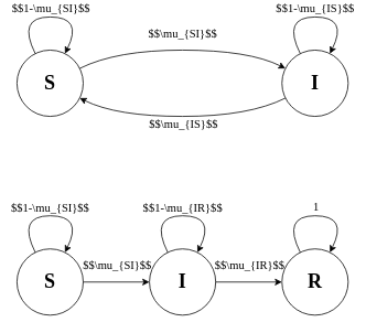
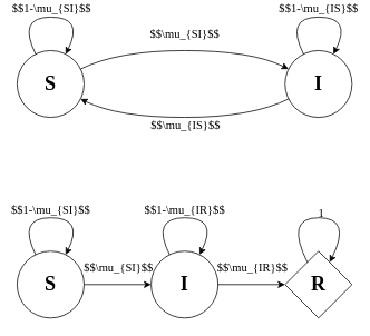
  <mxCell id="0" />
  <mxCell id="1" parent="0" />
  <mxCell id="2" value="&lt;h1&gt;S&lt;/h1&gt;" style="ellipse;whiteSpace=wrap;html=1;aspect=fixed;fontFamily=Computer Modern;" vertex="1" parent="1"><mxGeometry x="20" y="60" width="80" height="80" as="geometry" /></mxCell>
  <mxCell id="3" value="&lt;h1&gt;I&lt;/h1&gt;" style="ellipse;whiteSpace=wrap;html=1;aspect=fixed;fontFamily=Computer Modern;" vertex="1" parent="1"><mxGeometry x="340" y="60" width="80" height="80" as="geometry" /></mxCell>
  <mxCell id="4" value="&lt;h1&gt;S&lt;/h1&gt;" style="ellipse;whiteSpace=wrap;html=1;aspect=fixed;fontFamily=Computer Modern;" vertex="1" parent="1"><mxGeometry x="20" y="300" width="80" height="80" as="geometry" /></mxCell>
  <mxCell id="5" value="&lt;h1&gt;I&lt;/h1&gt;" style="ellipse;whiteSpace=wrap;html=1;aspect=fixed;fontFamily=Computer Modern;" vertex="1" parent="1"><mxGeometry x="180" y="300" width="80" height="80" as="geometry" /></mxCell>
- <mxCell id="6" value="&lt;h1&gt;R&lt;/h1&gt;" style="ellipse;whiteSpace=wrap;html=1;aspect=fixed;fontFamily=Computer Modern;" vertex="1" parent="1"><mxGeometry x="340" y="300" width="80" height="80" as="geometry" /></mxCell>
+ <mxCell id="6" value="&lt;h1&gt;R&lt;/h1&gt;" style="rhombus;whiteSpace=wrap;html=1;aspect=fixed;fontFamily=Computer Modern;" vertex="1" parent="1"><mxGeometry x="340" y="300" width="80" height="80" as="geometry" /></mxCell>
  <mxCell id="7" value="" style="endArrow=classic;html=1;" edge="1" parent="1" source="4" target="5"><mxGeometry width="50" height="50" relative="1" as="geometry"><mxPoint x="20" y="450" as="sourcePoint" /><mxPoint x="70" y="400" as="targetPoint" /></mxGeometry></mxCell>
  <mxCell id="8" value="$$\mu_{SI}$$" style="text;html=1;align=center;verticalAlign=middle;resizable=0;points=[];labelBackgroundColor=none;fontSize=14;fontFamily=Computer Modern;" vertex="1" connectable="0" parent="7"><mxGeometry x="-0.4" y="-1" relative="1" as="geometry"><mxPoint x="16" y="-21" as="offset" /></mxGeometry></mxCell>
  <mxCell id="9" value="" style="endArrow=classic;html=1;" edge="1" parent="1" source="5" target="6"><mxGeometry width="50" height="50" relative="1" as="geometry"><mxPoint x="330" y="500" as="sourcePoint" /><mxPoint x="380" y="450" as="targetPoint" /></mxGeometry></mxCell>
  <mxCell id="10" value="$$\mu_{IR}$$" style="text;html=1;align=center;verticalAlign=middle;resizable=0;points=[];labelBackgroundColor=none;fontFamily=Computer Modern;fontSize=14;" vertex="1" connectable="0" parent="9"><mxGeometry x="-0.475" y="1" relative="1" as="geometry"><mxPoint x="19" y="-19" as="offset" /></mxGeometry></mxCell>
  <mxCell id="11" value="" style="curved=1;endArrow=classic;html=1;" edge="1" parent="1" source="4" target="4"><mxGeometry width="50" height="50" relative="1" as="geometry"><mxPoint x="20" y="450" as="sourcePoint" /><mxPoint x="70" y="400" as="targetPoint" /><Array as="points"><mxPoint x="20" y="260" /><mxPoint x="100" y="260" /></Array></mxGeometry></mxCell>
  <mxCell id="12" value="$$1-\mu_{SI}$$" style="text;html=1;align=center;verticalAlign=middle;resizable=0;points=[];labelBackgroundColor=none;fontSize=14;fontFamily=Computer Modern;" vertex="1" connectable="0" parent="11"><mxGeometry x="-0.607" y="-24" relative="1" as="geometry"><mxPoint x="12.07" y="-12.18" as="offset" /></mxGeometry></mxCell>
  <mxCell id="13" value="" style="curved=1;endArrow=classic;html=1;" edge="1" parent="1" source="6" target="6"><mxGeometry width="50" height="50" relative="1" as="geometry"><mxPoint x="511.716" y="368.284" as="sourcePoint" /><mxPoint x="511.716" y="311.716" as="targetPoint" /><Array as="points"><mxPoint x="340" y="260" /><mxPoint x="420" y="260" /></Array></mxGeometry></mxCell>
  <mxCell id="14" value="&lt;font style=&quot;font-size: 14px&quot;&gt;1&lt;/font&gt;" style="text;html=1;align=center;verticalAlign=middle;resizable=0;points=[];labelBackgroundColor=none;fontFamily=Computer Modern;" vertex="1" connectable="0" parent="13"><mxGeometry x="-0.612" y="-21" relative="1" as="geometry"><mxPoint x="14.76" y="-13.53" as="offset" /></mxGeometry></mxCell>
  <mxCell id="15" value="" style="curved=1;endArrow=classic;html=1;" edge="1" parent="1" source="5" target="5"><mxGeometry width="50" height="50" relative="1" as="geometry"><mxPoint x="311.716" y="308.284" as="sourcePoint" /><mxPoint x="311.716" y="251.716" as="targetPoint" /><Array as="points"><mxPoint x="180" y="260" /><mxPoint x="260" y="260" /></Array></mxGeometry></mxCell>
  <mxCell id="16" value="&lt;font style=&quot;font-size: 14px;&quot;&gt;$$1-\mu_{IR}$$&lt;/font&gt;" style="text;html=1;align=center;verticalAlign=middle;resizable=0;points=[];labelBackgroundColor=none;fontFamily=Computer Modern;fontSize=14;" vertex="1" connectable="0" parent="15"><mxGeometry x="-0.582" y="-26" relative="1" as="geometry"><mxPoint x="11.18" y="-9.5" as="offset" /></mxGeometry></mxCell>
  <mxCell id="17" value="" style="curved=1;endArrow=classic;html=1;" edge="1" parent="1" source="2" target="2"><mxGeometry width="50" height="50" relative="1" as="geometry"><mxPoint x="42.111" y="60.003" as="sourcePoint" /><mxPoint x="77.889" y="60.003" as="targetPoint" /><Array as="points"><mxPoint x="20" y="20" /><mxPoint x="100" y="20" /></Array></mxGeometry></mxCell>
  <mxCell id="18" value="$$1-\mu_{SI}$$" style="text;html=1;align=center;verticalAlign=middle;resizable=0;points=[];labelBackgroundColor=none;fontSize=14;fontFamily=Computer Modern;" vertex="1" connectable="0" parent="17"><mxGeometry x="-0.597" y="-20" relative="1" as="geometry"><mxPoint x="16.1" y="-13.08" as="offset" /></mxGeometry></mxCell>
  <mxCell id="19" value="" style="curved=1;endArrow=classic;html=1;" edge="1" parent="1" source="3" target="3"><mxGeometry width="50" height="50" relative="1" as="geometry"><mxPoint x="302.111" y="60.003" as="sourcePoint" /><mxPoint x="337.889" y="60.003" as="targetPoint" /><Array as="points"><mxPoint x="340" y="20" /><mxPoint x="420" y="20" /></Array></mxGeometry></mxCell>
  <mxCell id="20" value="$$1-\mu_{IS}$$" style="text;html=1;align=center;verticalAlign=middle;resizable=0;points=[];labelBackgroundColor=none;fontSize=14;fontFamily=Computer Modern;" vertex="1" connectable="0" parent="19"><mxGeometry x="0.134" y="-1" relative="1" as="geometry"><mxPoint x="-11.56" y="-11" as="offset" /></mxGeometry></mxCell>
  <mxCell id="21" value="" style="curved=1;endArrow=classic;html=1;" edge="1" parent="1" source="2" target="3"><mxGeometry width="50" height="50" relative="1" as="geometry"><mxPoint x="152.111" y="94.223" as="sourcePoint" /><mxPoint x="187.889" y="94.223" as="targetPoint" /><Array as="points"><mxPoint x="140" y="60" /><mxPoint x="300" y="60" /></Array></mxGeometry></mxCell>
  <mxCell id="22" value="&lt;font style=&quot;font-size: 14px&quot;&gt;$$\mu_{SI}$$&lt;/font&gt;" style="text;html=1;align=center;verticalAlign=middle;resizable=0;points=[];labelBackgroundColor=none;fontFamily=Computer Modern;" vertex="1" connectable="0" parent="21"><mxGeometry x="-0.093" y="3" relative="1" as="geometry"><mxPoint x="12.44" y="-17" as="offset" /></mxGeometry></mxCell>
  <mxCell id="23" value="" style="curved=1;endArrow=classic;html=1;" edge="1" parent="1" source="3" target="2"><mxGeometry width="50" height="50" relative="1" as="geometry"><mxPoint x="95.777" y="162.111" as="sourcePoint" /><mxPoint x="344.223" y="162.111" as="targetPoint" /><Array as="points"><mxPoint x="300" y="140" /><mxPoint x="140" y="140" /></Array></mxGeometry></mxCell>
  <mxCell id="24" value="&lt;font style=&quot;font-size: 14px&quot;&gt;$$\mu_{IS}$$&lt;/font&gt;" style="text;html=1;align=center;verticalAlign=middle;resizable=0;points=[];labelBackgroundColor=none;fontFamily=Computer Modern;" vertex="1" connectable="0" parent="23"><mxGeometry x="0.162" y="-2" relative="1" as="geometry"><mxPoint x="20.56" y="12" as="offset" /></mxGeometry></mxCell>
